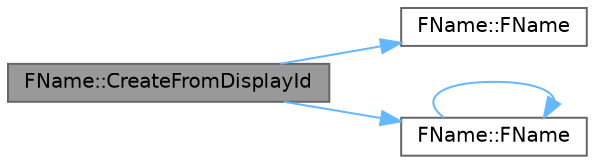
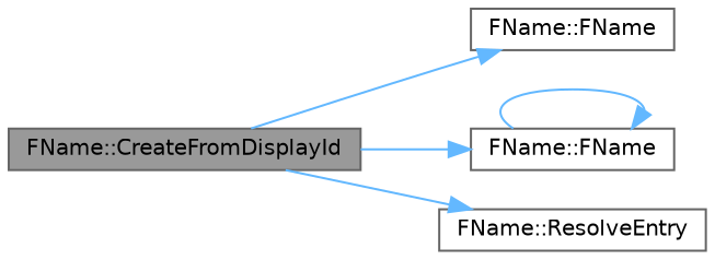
  digraph {
    rankdir=LR
    node [color=grey40 fillcolor=white fontname=Helvetica fontsize=10 shape=box style=filled]
    edge [color=steelblue1 fontname=Helvetica fontsize=10 labelfontname=Helvetica labelfontsize=10 style=solid]
    n1 [color=gray40 fillcolor=grey60 fontcolor=black height=0.2 label="FName::CreateFromDisplayId" width=0.4]
    n2 [height=0.2 label="FName::FName" width=0.4]
    n3 [height=0.2 label="FName::FName" width=0.4]
+   n4 [height=0.2 label="FName::ResolveEntry" width=0.4]
    n1 -> n2
    n1 -> n3
+   n1 -> n4
    n3 -> n3
  }
